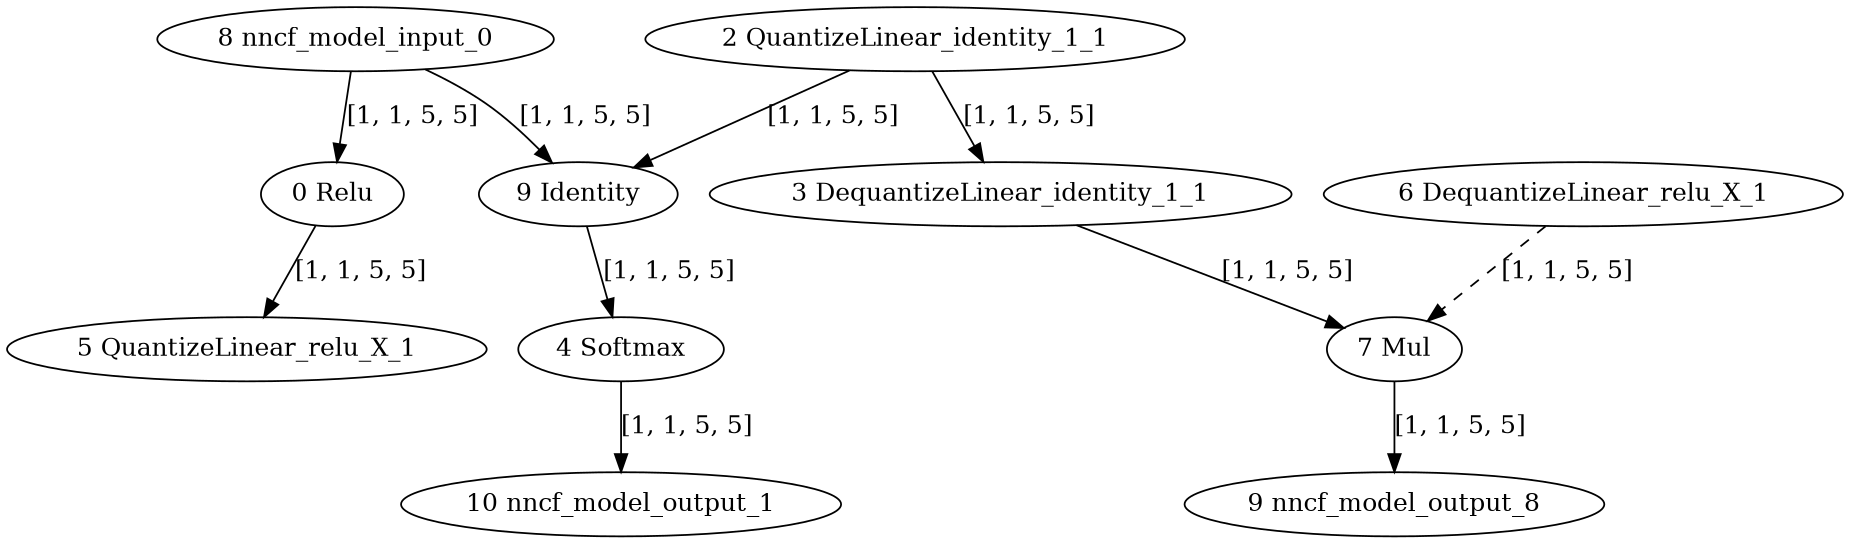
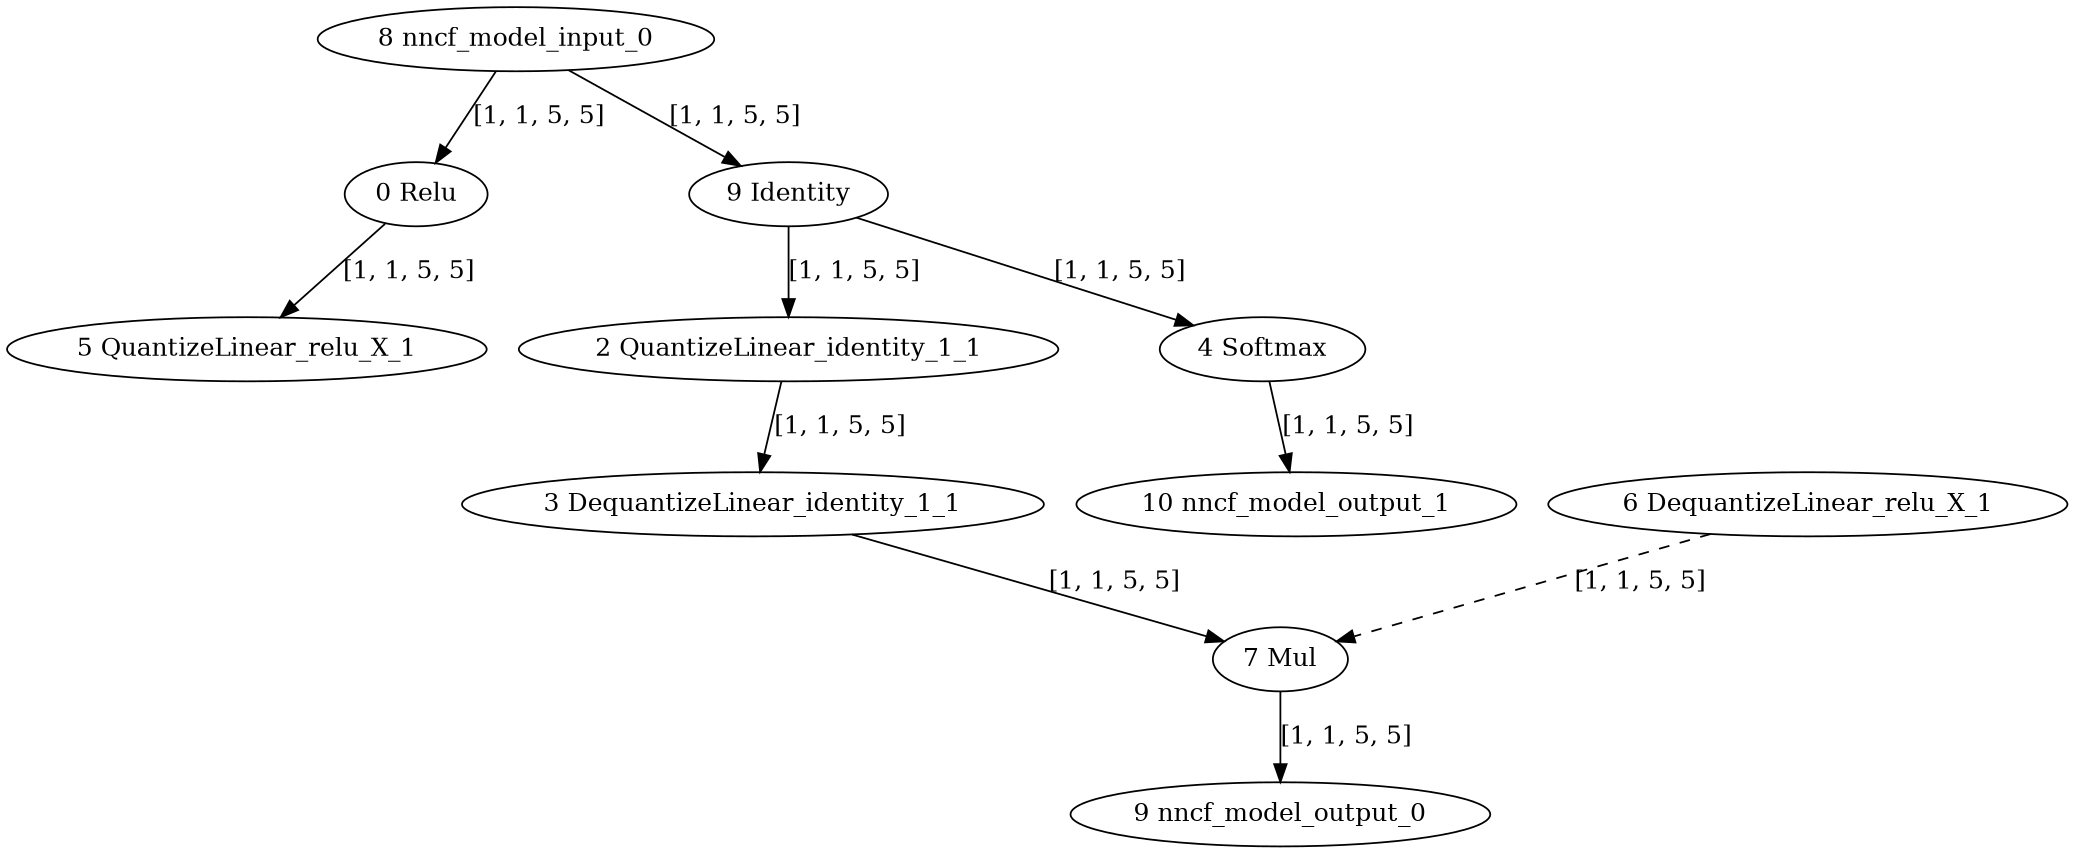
  strict digraph {
    node [type=QuantizeLinear]
    edge [style=solid]
    "0 Relu" [type=Relu]
    "5 QuantizeLinear_relu_X_1"
    n3 [label="9 Identity" type=Identity]
    "2 QuantizeLinear_identity_1_1"
    "4 Softmax" [type=Softmax]
    "3 DequantizeLinear_identity_1_1" [type=DequantizeLinear]
    "10 nncf_model_output_1" [type=nncf_model_output]
    "7 Mul" [type=Mul]
-   "9 nncf_model_output_0" [type=nncf_model_output label="9 nncf_model_output_8"]
+   "9 nncf_model_output_0" [type=nncf_model_output]
    "6 DequantizeLinear_relu_X_1" [type=DequantizeLinear]
    "8 nncf_model_input_0" [type=nncf_model_input]
    "0 Relu" -> "5 QuantizeLinear_relu_X_1" [label="[1, 1, 5, 5]"]
-   "2 QuantizeLinear_identity_1_1" -> n3 [label="[1, 1, 5, 5]"]
+   n3 -> "2 QuantizeLinear_identity_1_1" [label="[1, 1, 5, 5]"]
    n3 -> "4 Softmax" [label="[1, 1, 5, 5]"]
    "2 QuantizeLinear_identity_1_1" -> "3 DequantizeLinear_identity_1_1" [label="[1, 1, 5, 5]"]
    "4 Softmax" -> "10 nncf_model_output_1" [label="[1, 1, 5, 5]"]
    "3 DequantizeLinear_identity_1_1" -> "7 Mul" [label="[1, 1, 5, 5]"]
    "7 Mul" -> "9 nncf_model_output_0" [label="[1, 1, 5, 5]"]
    "6 DequantizeLinear_relu_X_1" -> "7 Mul" [label="[1, 1, 5, 5]" style=dashed]
    "8 nncf_model_input_0" -> "0 Relu" [label="[1, 1, 5, 5]"]
    "8 nncf_model_input_0" -> n3 [label="[1, 1, 5, 5]"]
  }
